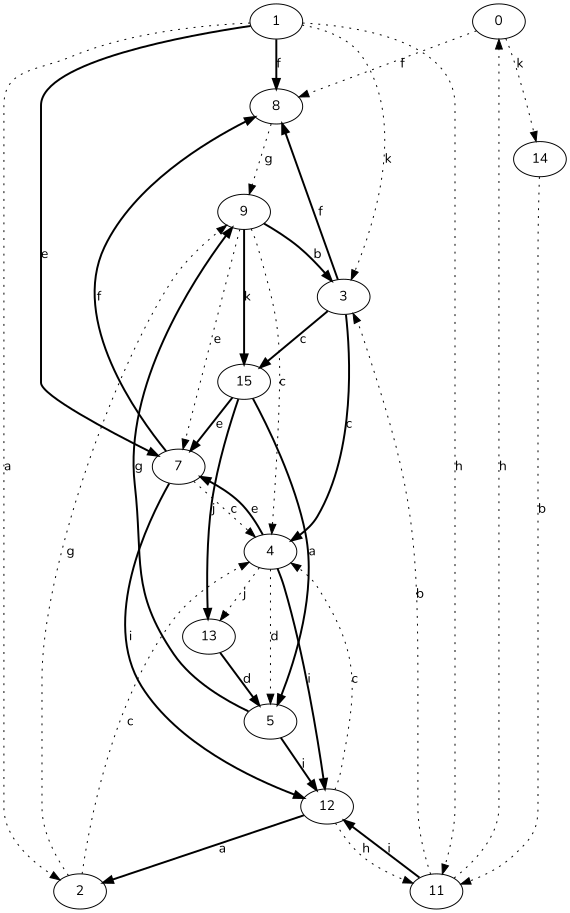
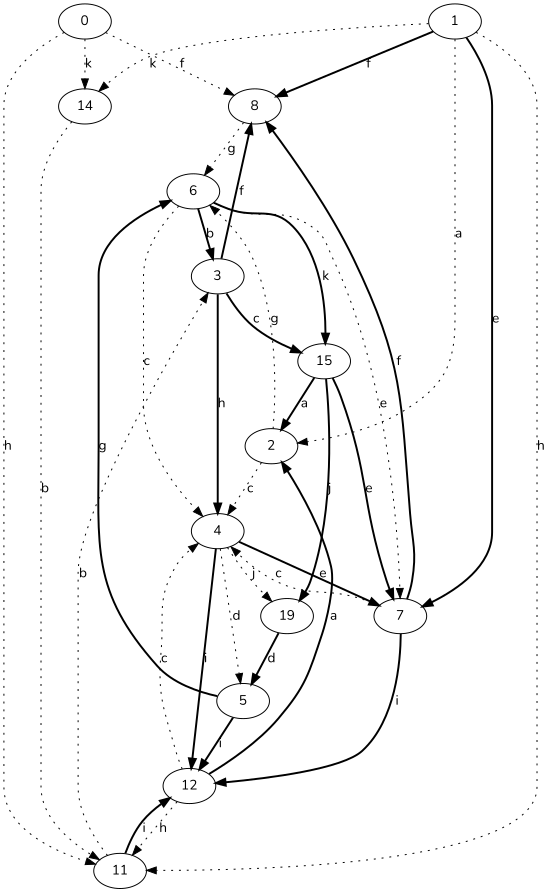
  strict digraph {
    fontname=Nunito
    node [fontname=Nunito]
    edge [fontname=Nunito style=bold]
    0
    8
    11
    14
-   9
+   9 [label=6]
    3
    12
    1
    2
    7
    4
    5
-   13
+   13 [label=19]
    15
    0 -> 8 [label=f style=dotted]
-   11 -> 0 [label=h style=dotted]
+   0 -> 11 [label=h style=dotted]
    0 -> 14 [label=k style=dotted]
    8 -> 9 [label=g style=dotted]
    11 -> 3 [label=b style=dotted]
    11 -> 12 [label=i]
    14 -> 11 [label=b style=dotted]
    9 -> 3 [label=b]
    9 -> 7 [label=e style=dotted]
    9 -> 4 [label=c style=dotted]
    9 -> 15 [label=k]
    3 -> 8 [label=f]
-   3 -> 4 [label=c]
+   3 -> 4 [label=h]
    3 -> 15 [label=c]
    12 -> 11 [label=h style=dotted]
    12 -> 2 [label=a]
    12 -> 4 [label=c style=dotted]
    1 -> 8 [label=f]
    1 -> 11 [label=h style=dotted]
-   1 -> 3 [label=k style=dotted]
+   1 -> 14 [label=k style=dotted]
    1 -> 2 [label=a style=dotted]
    1 -> 7 [label=e]
    2 -> 9 [label=g style=dotted]
    2 -> 4 [label=c style=dotted]
    7 -> 8 [label=f]
    7 -> 12 [label=i]
    7 -> 4 [label=c style=dotted]
    4 -> 12 [label=i]
    4 -> 7 [label=e]
    4 -> 5 [label=d style=dotted]
    4 -> 13 [label=j style=dotted]
    5 -> 9 [label=g]
    5 -> 12 [label=i]
    13 -> 5 [label=d]
-   15 -> 5 [label=a]
+   15 -> 2 [label=a]
    15 -> 7 [label=e]
    15 -> 13 [label=j]
  }
